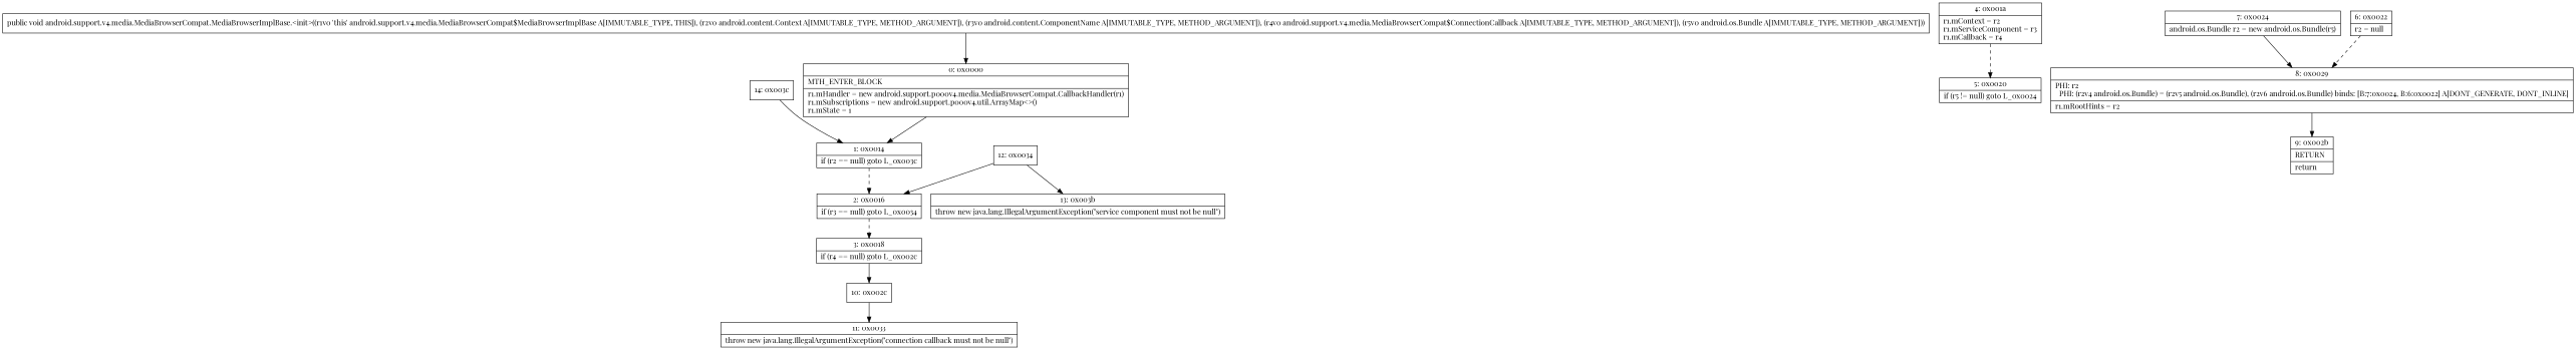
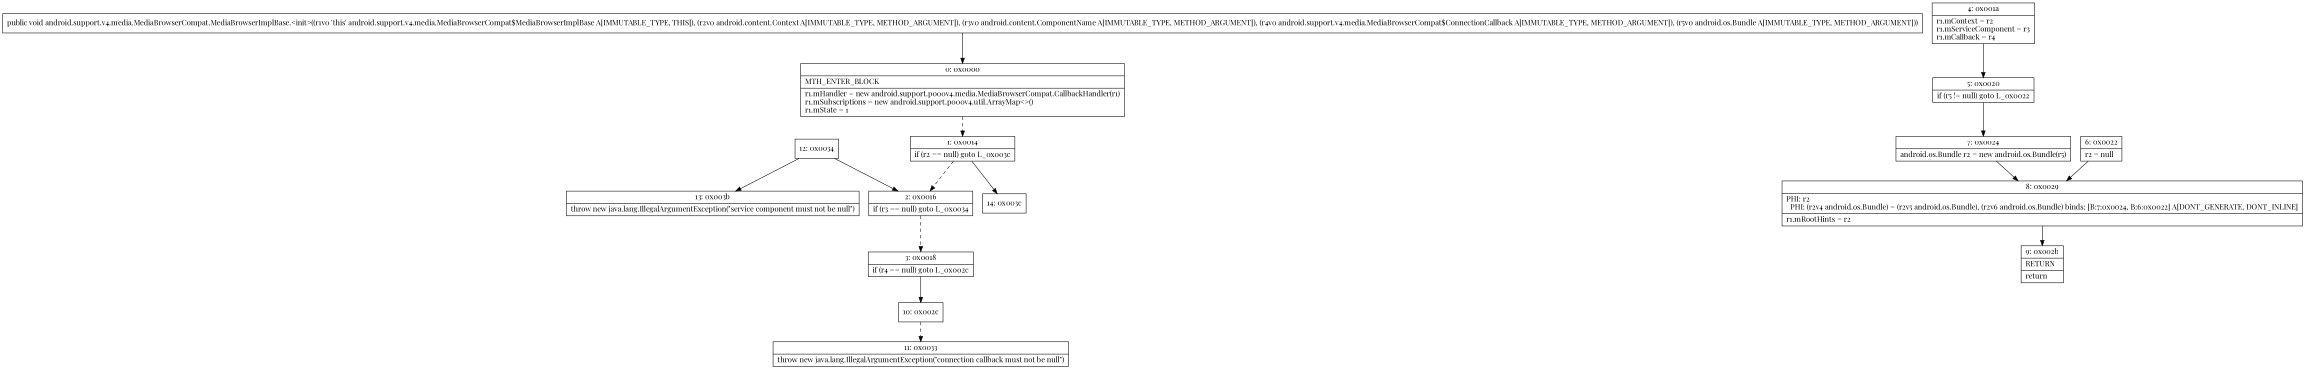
  digraph {
    fontname="Playfair Display"
    node [fontname="Playfair Display" shape=record]
    edge [fontname="Playfair Display"]
    n1 [label="{0\:\ 0x0000|MTH_ENTER_BLOCK\l|r1.mHandler = new android.support.p000v4.media.MediaBrowserCompat.CallbackHandler(r1)\lr1.mSubscriptions = new android.support.p000v4.util.ArrayMap\<\>()\lr1.mState = 1\l}"]
    n2 [label="{1\:\ 0x0014|if (r2 == null) goto L_0x003c\l}"]
    n3 [label="{2\:\ 0x0016|if (r3 == null) goto L_0x0034\l}"]
    n4 [label="{14\:\ 0x003c}"]
    n5 [label="{3\:\ 0x0018|if (r4 == null) goto L_0x002c\l}"]
    n6 [label="{10\:\ 0x002c}"]
    n7 [label="{12\:\ 0x0034}"]
    n8 [label="{13\:\ 0x003b|throw new java.lang.IllegalArgumentException(\"service component must not be null\")\l}"]
    n9 [label="{4\:\ 0x001a|r1.mContext = r2\lr1.mServiceComponent = r3\lr1.mCallback = r4\l}"]
-   n10 [label="{5\:\ 0x0020|if (r5 != null) goto L_0x0024\l}"]
+   n10 [label="{5\:\ 0x0020|if (r5 != null) goto L_0x0022\l}"]
    n11 [label="{11\:\ 0x0033|throw new java.lang.IllegalArgumentException(\"connection callback must not be null\")\l}"]
    n12 [label="{7\:\ 0x0024|android.os.Bundle r2 = new android.os.Bundle(r5)\l}"]
    n13 [label="{6\:\ 0x0022|r2 = null\l}"]
    n14 [label="{8\:\ 0x0029|PHI: r2 \l  PHI: (r2v4 android.os.Bundle) = (r2v5 android.os.Bundle), (r2v6 android.os.Bundle) binds: [B:7:0x0024, B:6:0x0022] A[DONT_GENERATE, DONT_INLINE]\l|r1.mRootHints = r2\l}"]
    n15 [label="{9\:\ 0x002b|RETURN\l|return\l}"]
    n16 [label="{public void android.support.v4.media.MediaBrowserCompat.MediaBrowserImplBase.\<init\>((r1v0 'this' android.support.v4.media.MediaBrowserCompat$MediaBrowserImplBase A[IMMUTABLE_TYPE, THIS]), (r2v0 android.content.Context A[IMMUTABLE_TYPE, METHOD_ARGUMENT]), (r3v0 android.content.ComponentName A[IMMUTABLE_TYPE, METHOD_ARGUMENT]), (r4v0 android.support.v4.media.MediaBrowserCompat$ConnectionCallback A[IMMUTABLE_TYPE, METHOD_ARGUMENT]), (r5v0 android.os.Bundle A[IMMUTABLE_TYPE, METHOD_ARGUMENT])) }"]
-   n1 -> n2
+   n1 -> n2 [style=dashed]
    n2 -> n3 [style=dashed]
-   n4 -> n2
+   n2 -> n4
    n3 -> n5 [style=dashed]
    n5 -> n6
-   n6 -> n11
+   n6 -> n11 [style=dashed]
    n7 -> n3
    n7 -> n8
-   n9 -> n10 [style=dashed]
+   n9 -> n10
+   n10 -> n12
    n12 -> n14
-   n13 -> n14 [style=dashed]
+   n13 -> n14
    n14 -> n15
    n16 -> n1
  }
